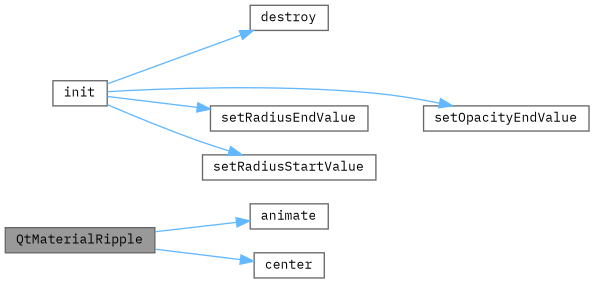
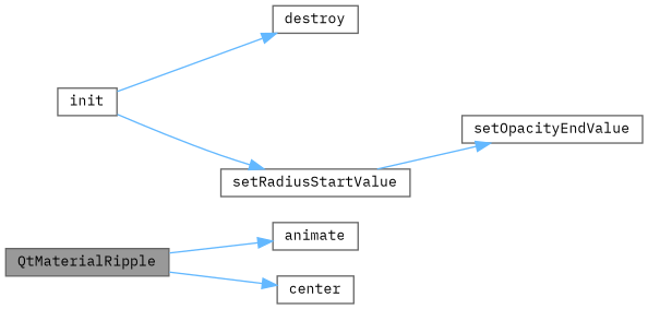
  digraph {
    fontname="IBM Plex Mono"
    rankdir=LR
    node [color=grey40 fillcolor=white fontname="IBM Plex Mono" fontsize=10 shape=box style=filled]
    edge [color=steelblue1 fontname="IBM Plex Mono" fontsize=10 labelfontname=Helvetica labelfontsize=10 style=solid]
    n1 [color=gray40 fillcolor=grey60 fontcolor=black height=0.2 label=QtMaterialRipple width=0.4]
    n2 [height=0.2 label=animate width=0.4]
    n3 [height=0.2 label=center width=0.4]
    n4 [height=0.2 label=init width=0.4]
    n5 [height=0.2 label=destroy width=0.4]
    n6 [height=0.2 label=setOpacityEndValue width=0.4]
-   n7 [height=0.2 label=setRadiusEndValue width=0.4]
    n8 [height=0.2 label=setRadiusStartValue width=0.4]
    n1 -> n2
    n1 -> n3
    n4 -> n5
-   n4 -> n6
-   n4 -> n7
+   n8 -> n6
    n4 -> n8
  }
